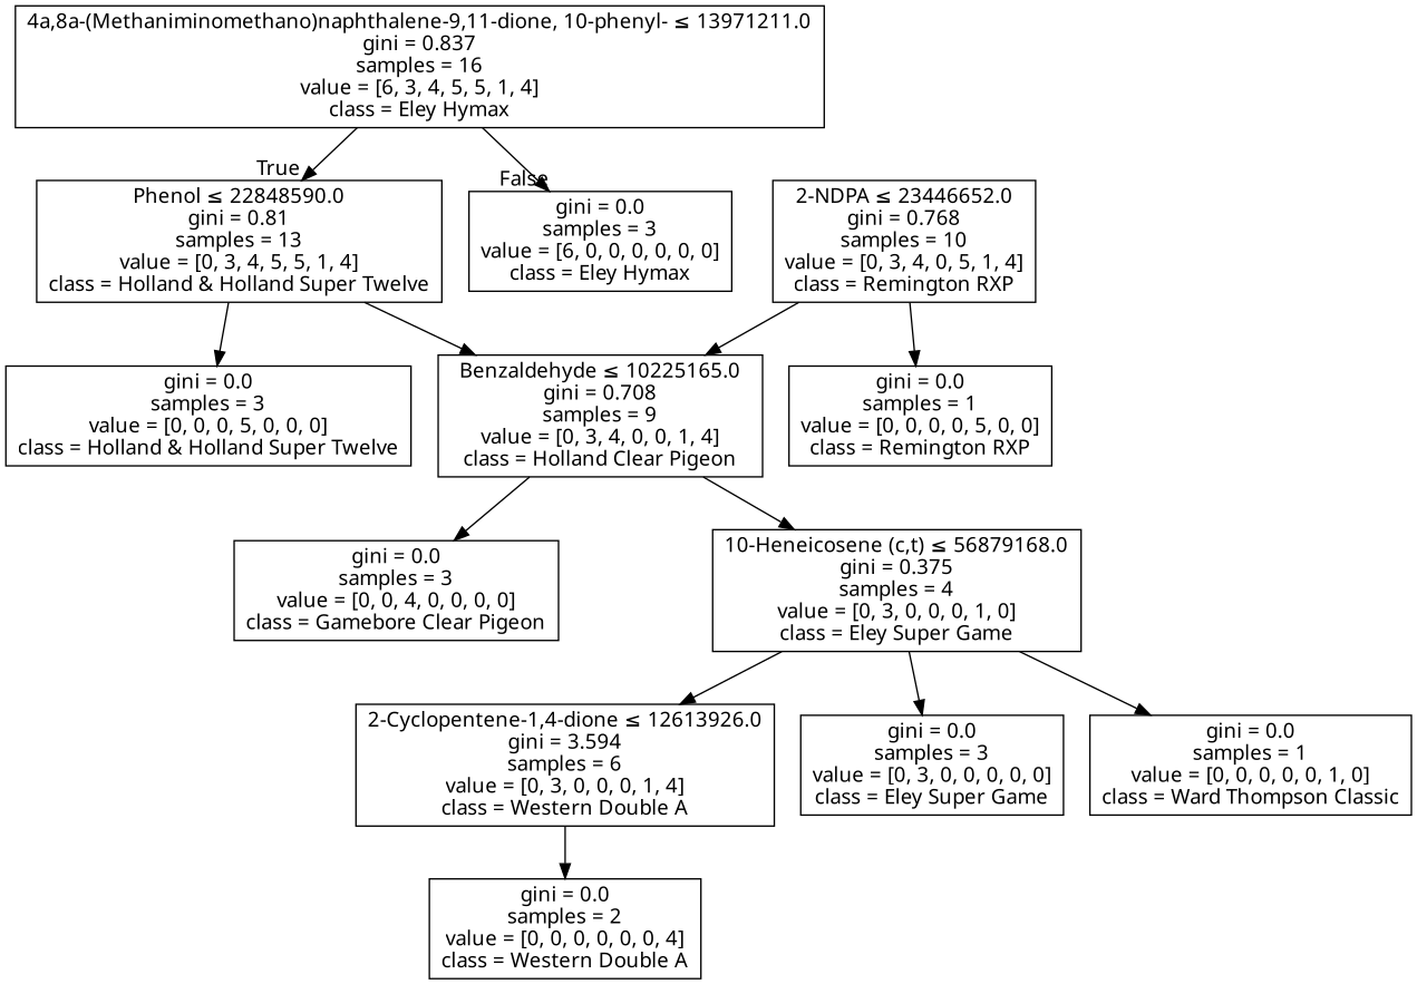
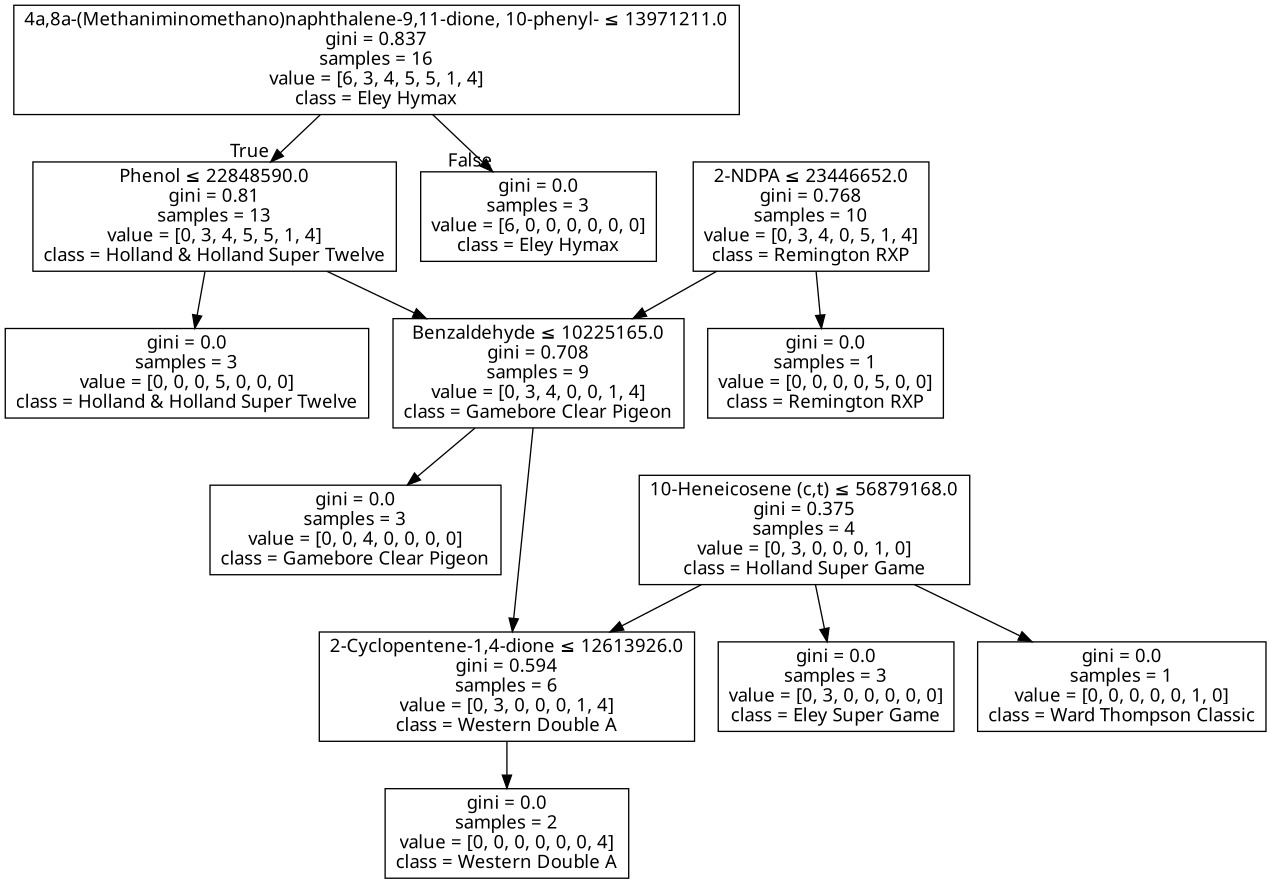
  digraph {
    fontname="Noto Sans"
    node [fontname="Noto Sans" shape=box]
    edge [fontname="Noto Sans"]
    n1 [label=<4a,8a-(Methaniminomethano)naphthalene-9,11-dione, 10-phenyl- &le; 13971211.0<br/>gini = 0.837<br/>samples = 16<br/>value = [6, 3, 4, 5, 5, 1, 4]<br/>class = Eley Hymax>]
    n2 [label=<Phenol &le; 22848590.0<br/>gini = 0.81<br/>samples = 13<br/>value = [0, 3, 4, 5, 5, 1, 4]<br/>class = Holland &amp; Holland Super Twelve>]
    n3 [label=<gini = 0.0<br/>samples = 3<br/>value = [6, 0, 0, 0, 0, 0, 0]<br/>class = Eley Hymax>]
    n4 [label=<gini = 0.0<br/>samples = 3<br/>value = [0, 0, 0, 5, 0, 0, 0]<br/>class = Holland &amp; Holland Super Twelve>]
-   n5 [label=<Benzaldehyde &le; 10225165.0<br/>gini = 0.708<br/>samples = 9<br/>value = [0, 3, 4, 0, 0, 1, 4]<br/>class = Holland Clear Pigeon>]
+   n5 [label=<Benzaldehyde &le; 10225165.0<br/>gini = 0.708<br/>samples = 9<br/>value = [0, 3, 4, 0, 0, 1, 4]<br/>class = Gamebore Clear Pigeon>]
    n6 [label=<2-NDPA &le; 23446652.0<br/>gini = 0.768<br/>samples = 10<br/>value = [0, 3, 4, 0, 5, 1, 4]<br/>class = Remington RXP>]
    n7 [label=<gini = 0.0<br/>samples = 1<br/>value = [0, 0, 0, 0, 5, 0, 0]<br/>class = Remington RXP>]
    n8 [label=<gini = 0.0<br/>samples = 3<br/>value = [0, 0, 4, 0, 0, 0, 0]<br/>class = Gamebore Clear Pigeon>]
-   n9 [label=<2-Cyclopentene-1,4-dione &le; 12613926.0<br/>gini = 3.594<br/>samples = 6<br/>value = [0, 3, 0, 0, 0, 1, 4]<br/>class = Western Double A>]
+   n9 [label=<2-Cyclopentene-1,4-dione &le; 12613926.0<br/>gini = 0.594<br/>samples = 6<br/>value = [0, 3, 0, 0, 0, 1, 4]<br/>class = Western Double A>]
    n10 [label=<gini = 0.0<br/>samples = 2<br/>value = [0, 0, 0, 0, 0, 0, 4]<br/>class = Western Double A>]
-   n11 [label=<10-Heneicosene (c,t) &le; 56879168.0<br/>gini = 0.375<br/>samples = 4<br/>value = [0, 3, 0, 0, 0, 1, 0]<br/>class = Eley Super Game>]
+   n11 [label=<10-Heneicosene (c,t) &le; 56879168.0<br/>gini = 0.375<br/>samples = 4<br/>value = [0, 3, 0, 0, 0, 1, 0]<br/>class = Holland Super Game>]
    n12 [label=<gini = 0.0<br/>samples = 3<br/>value = [0, 3, 0, 0, 0, 0, 0]<br/>class = Eley Super Game>]
    n13 [label=<gini = 0.0<br/>samples = 1<br/>value = [0, 0, 0, 0, 0, 1, 0]<br/>class = Ward Thompson Classic>]
    n1 -> n2 [headlabel=True labelangle=45 labeldistance=2.5]
    n1 -> n3 [headlabel=False labelangle=-45 labeldistance=2.5]
    n2 -> n4
    n2 -> n5
    n5 -> n8
-   n5 -> n11
+   n5 -> n9
    n6 -> n5
    n6 -> n7
    n9 -> n10
    n11 -> n9
    n11 -> n12
    n11 -> n13
  }
